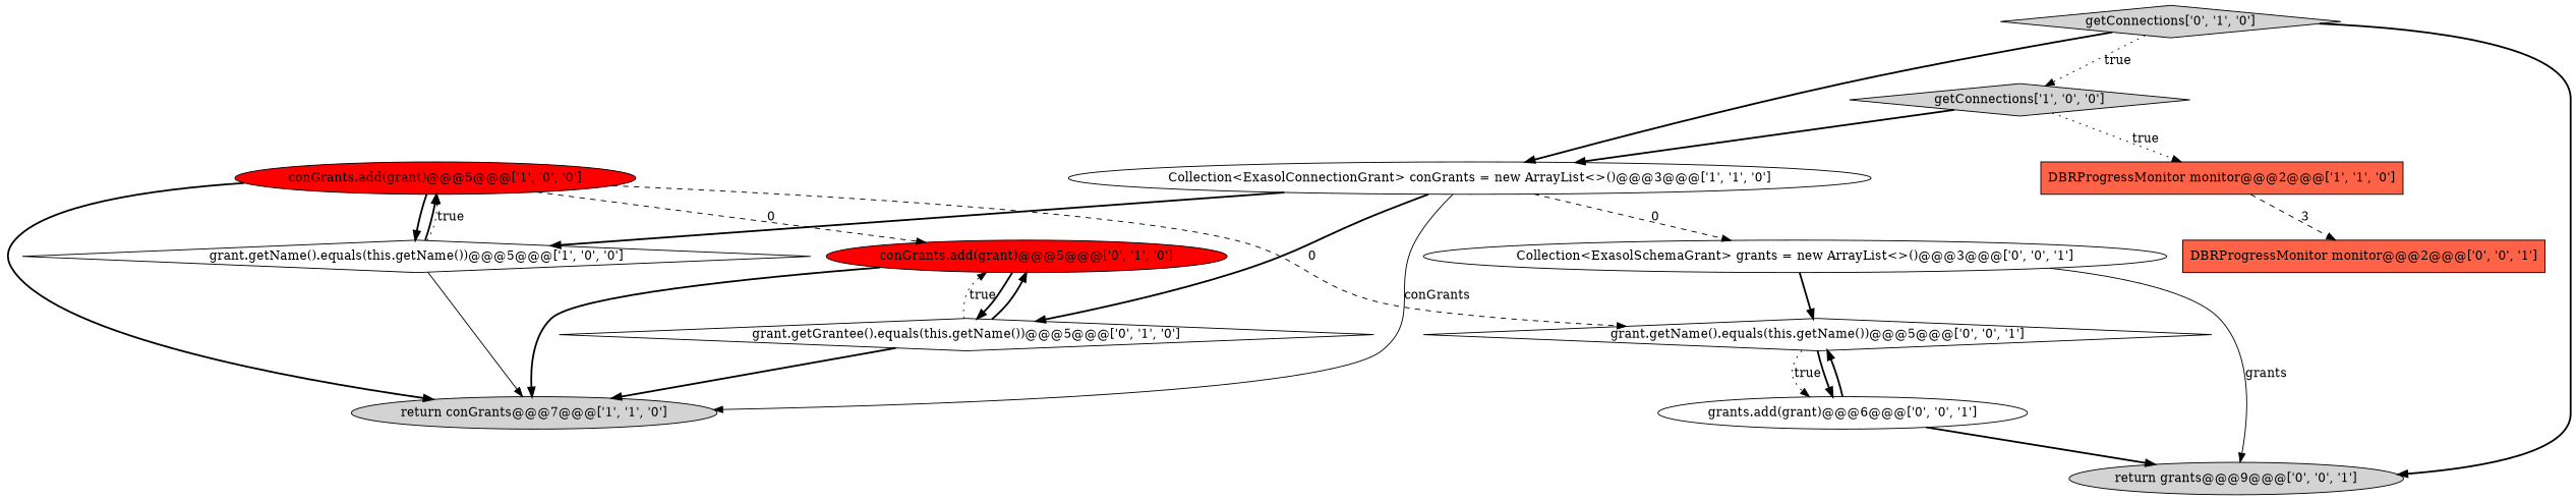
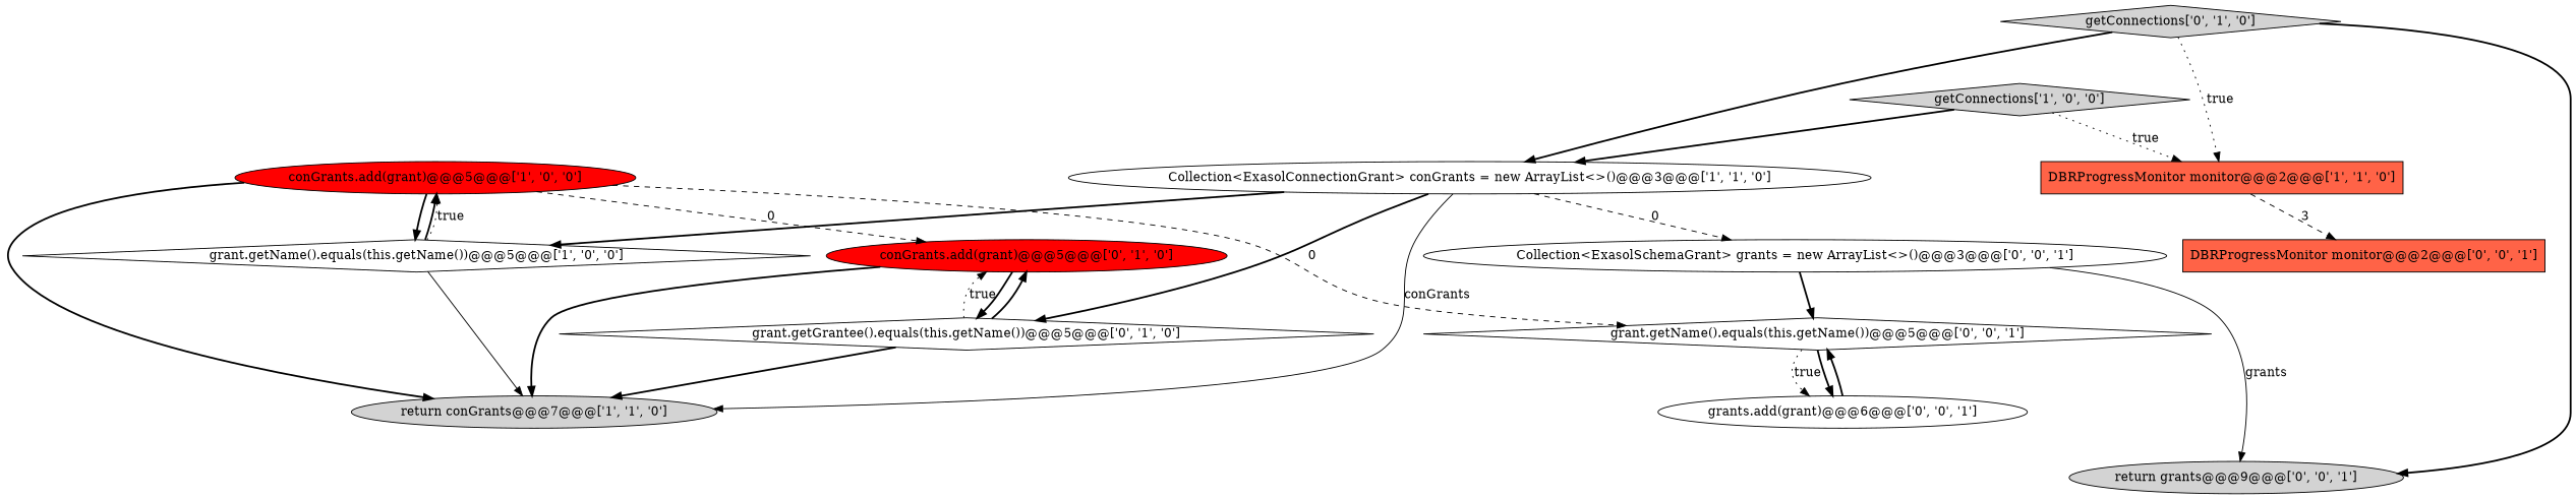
  digraph {
    node [fillcolor=white shape=ellipse style=filled]
    edge [style=bold]
    n1 [fillcolor=red label="conGrants.add(grant)@@@5@@@['1', '0', '0']"]
    n2 [fillcolor=lightgray label="return conGrants@@@7@@@['1', '1', '0']"]
    n3 [fillcolor=red label="conGrants.add(grant)@@@5@@@['0', '1', '0']"]
    n4 [label="grant.getName().equals(this.getName())@@@5@@@['1', '0', '0']" shape=diamond]
    n5 [label="grant.getName().equals(this.getName())@@@5@@@['0', '0', '1']" shape=diamond]
    n6 [label="grant.getGrantee().equals(this.getName())@@@5@@@['0', '1', '0']" shape=diamond]
    n7 [label="grants.add(grant)@@@6@@@['0', '0', '1']"]
    n8 [label="Collection<ExasolConnectionGrant> conGrants = new ArrayList<>()@@@3@@@['1', '1', '0']"]
    n9 [label="Collection<ExasolSchemaGrant> grants = new ArrayList<>()@@@3@@@['0', '0', '1']"]
    n10 [fillcolor=lightgray label="return grants@@@9@@@['0', '0', '1']"]
    n11 [fillcolor=lightgray label="getConnections['1', '0', '0']" shape=diamond]
    n12 [fillcolor=tomato label="DBRProgressMonitor monitor@@@2@@@['1', '1', '0']" shape=box]
    n13 [fillcolor=tomato label="DBRProgressMonitor monitor@@@2@@@['0', '0', '1']" shape=box]
    n14 [fillcolor=lightgray label="getConnections['0', '1', '0']" shape=diamond]
    n1 -> n2
    n1 -> n3 [label=0 style=dashed]
    n1 -> n4
    n1 -> n5 [label=0 style=dashed]
    n3 -> n2
    n3 -> n6
    n4 -> n1 [label=true style=dotted]
    n4 -> n1
    n4 -> n2 [style=solid]
    n5 -> n7 [label=true style=dotted]
    n5 -> n7
    n6 -> n2
    n6 -> n3 [label=true style=dotted]
    n6 -> n3
    n7 -> n5
-   n7 -> n10
    n8 -> n2 [label=conGrants style=solid]
    n8 -> n4
    n8 -> n6
    n8 -> n9 [label=0 style=dashed]
    n9 -> n5
    n9 -> n10 [label=grants style=solid]
    n11 -> n8
    n11 -> n12 [label=true style=dotted]
    n12 -> n13 [label=3 style=dashed]
    n14 -> n8
    n14 -> n10
-   n14 -> n11 [label=true style=dotted]
+   n14 -> n12 [label=true style=dotted]
  }
